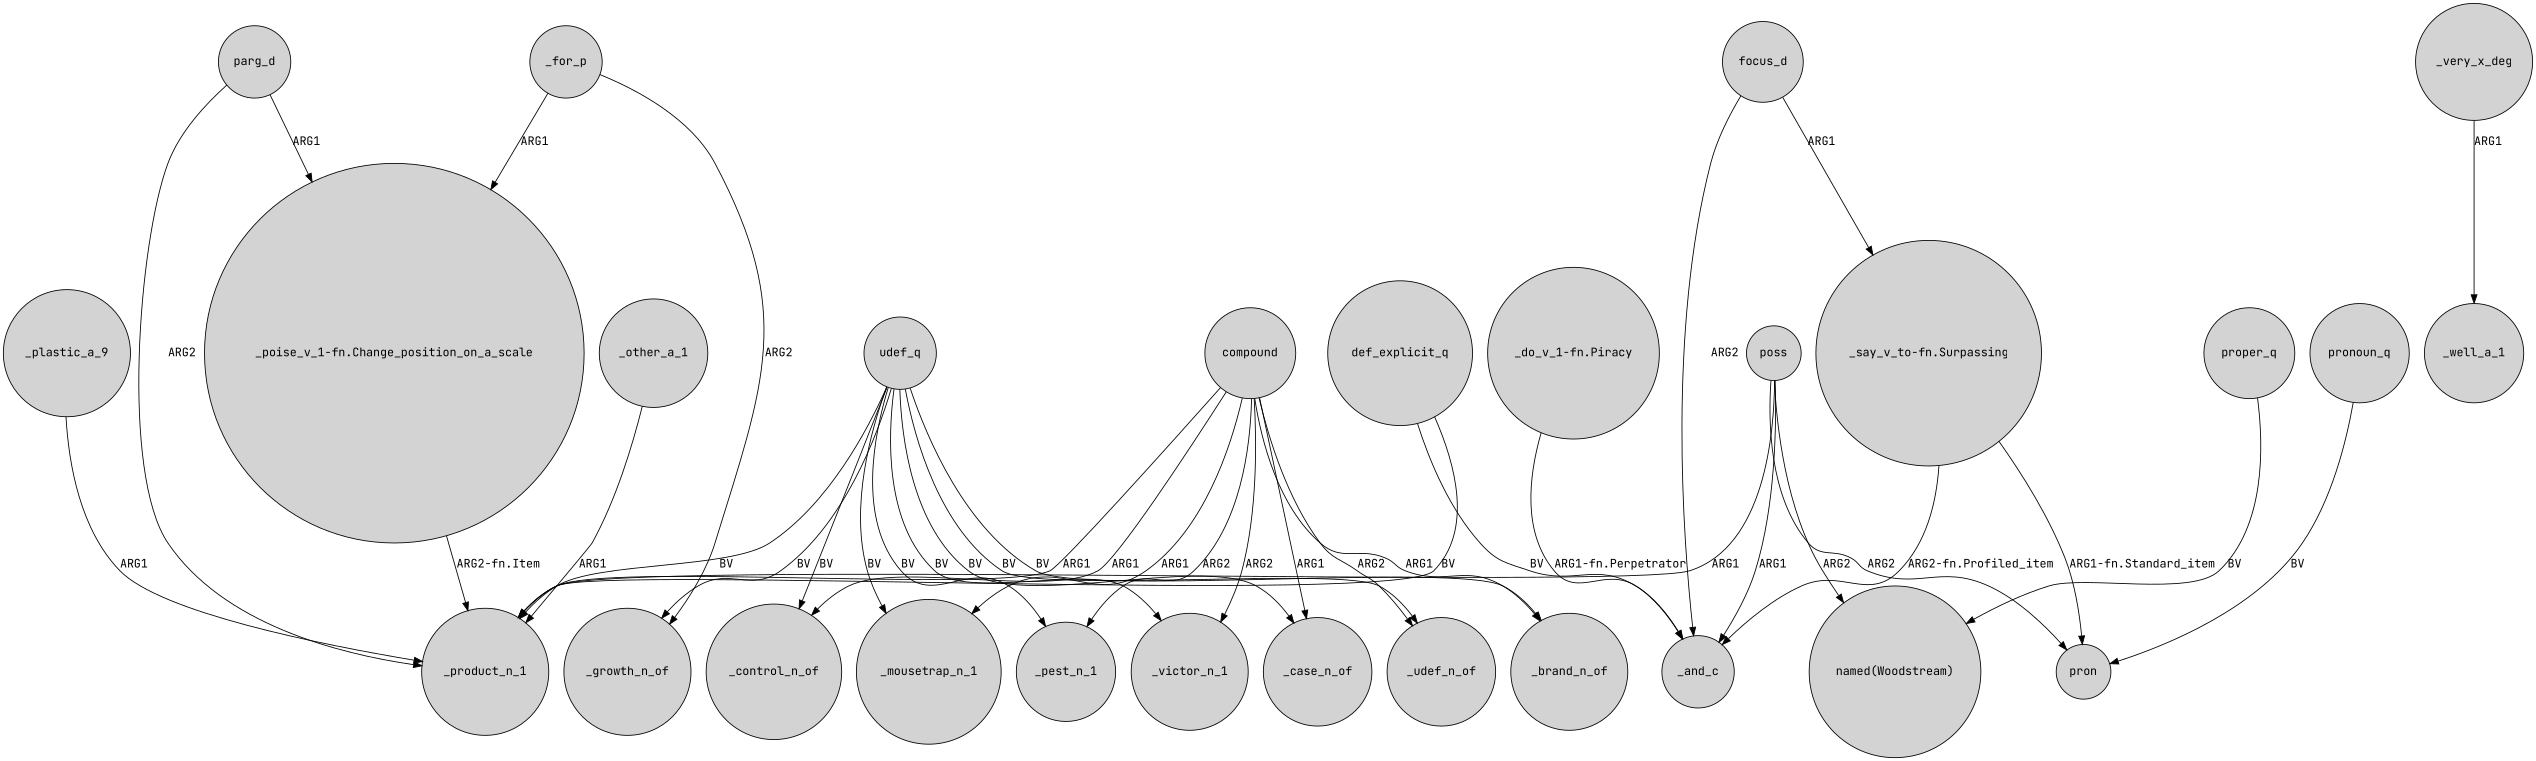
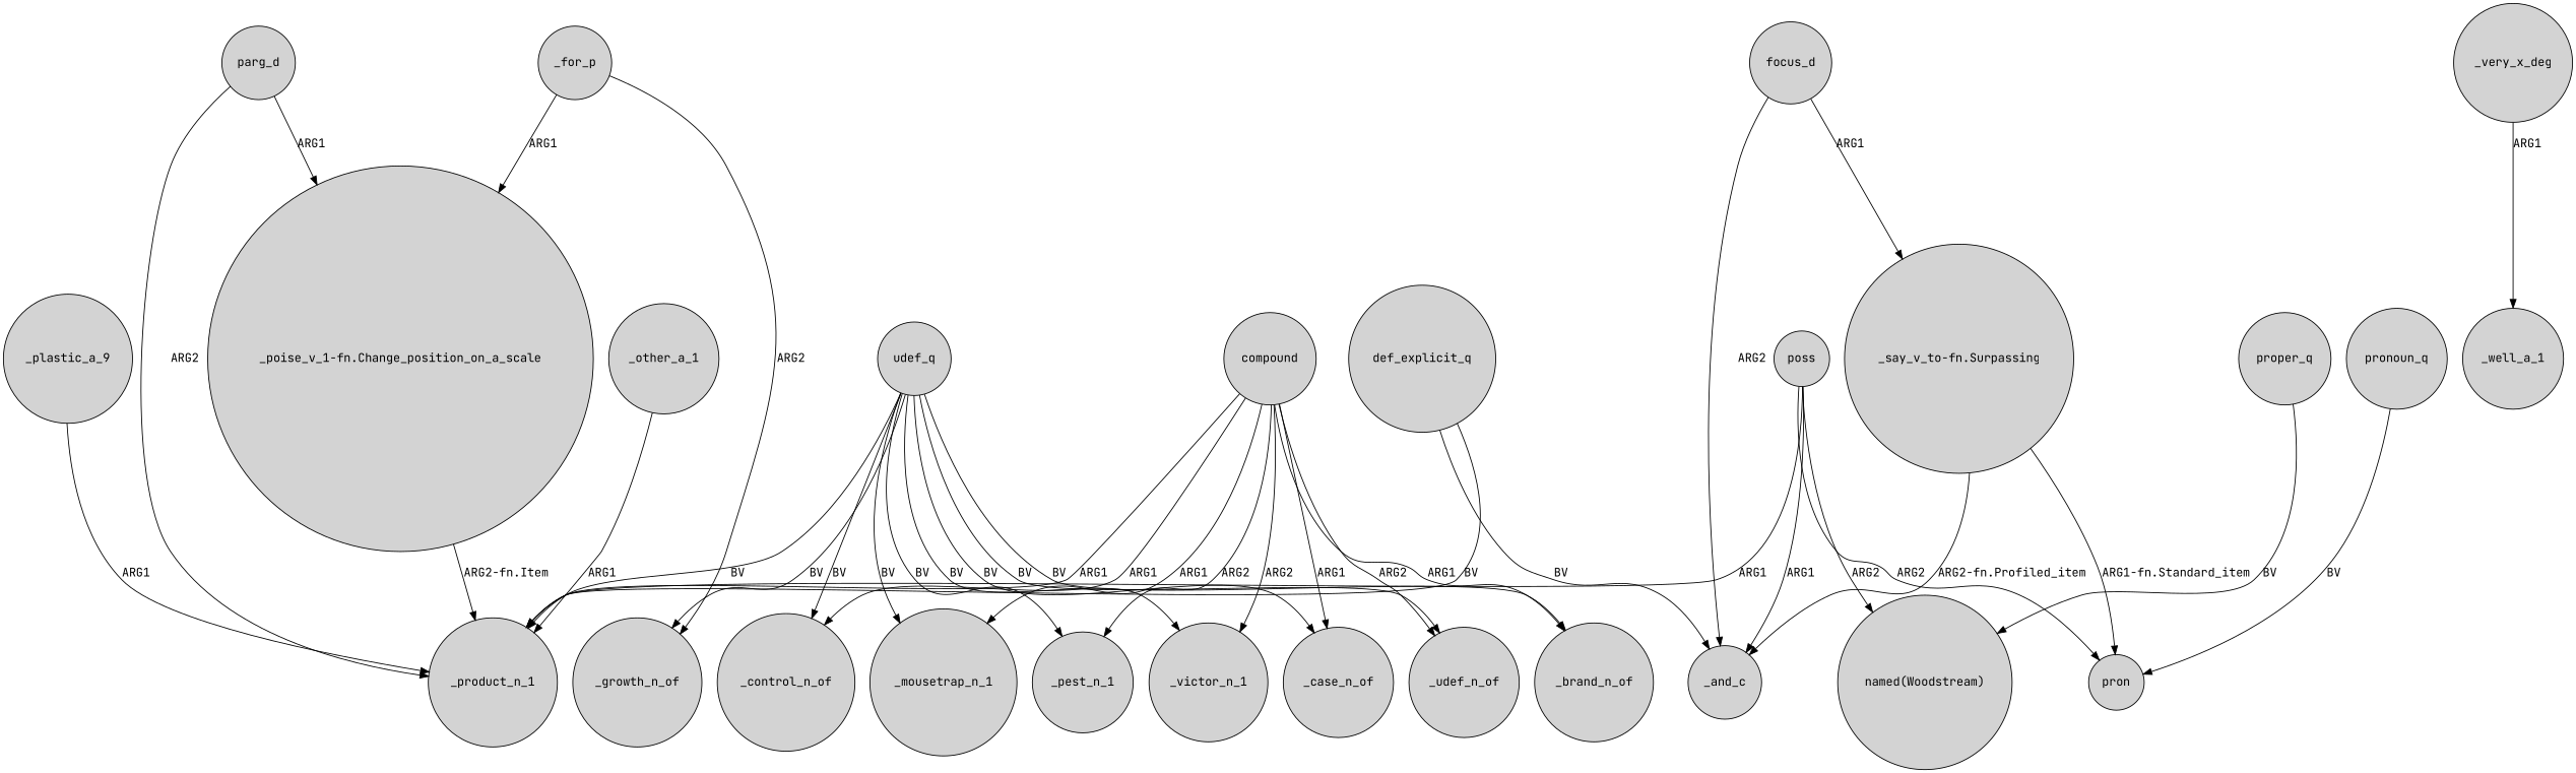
  digraph {
    fontname="JetBrains Mono"
    node [fontname="JetBrains Mono" shape=circle style=filled]
    edge [fontname="JetBrains Mono"]
    def_explicit_q
    _product_n_1
    _and_c
    parg_d
    "_poise_v_1-fn.Change_position_on_a_scale"
    udef_q
    _control_n_of
    _mousetrap_n_1
    _victor_n_1
    _case_n_of
    n11 [label=_udef_n_of]
    _brand_n_of
    _growth_n_of
    _pest_n_1
    compound
    _other_a_1
-   "_do_v_1-fn.Piracy"
    _for_p
    pronoun_q
    pron
    poss
    "named(Woodstream)"
    _very_x_deg
    _well_a_1
    "_say_v_to-fn.Surpassing"
    focus_d
    proper_q
    n28 [label=_plastic_a_9]
    def_explicit_q -> _product_n_1 [label=BV]
    def_explicit_q -> _and_c [label=BV]
    parg_d -> _product_n_1 [label=ARG2]
    parg_d -> "_poise_v_1-fn.Change_position_on_a_scale" [label=ARG1]
    "_poise_v_1-fn.Change_position_on_a_scale" -> _product_n_1 [label="ARG2-fn.Item"]
    udef_q -> _product_n_1 [label=BV]
    udef_q -> _control_n_of [label=BV]
    udef_q -> _mousetrap_n_1 [label=BV]
    udef_q -> _victor_n_1 [label=BV]
    udef_q -> _case_n_of [label=BV]
    udef_q -> n11 [label=BV]
    udef_q -> _brand_n_of [label=BV]
    udef_q -> _growth_n_of [label=BV]
    udef_q -> _pest_n_1 [label=BV]
    compound -> _product_n_1 [label=ARG1]
    compound -> _control_n_of [label=ARG1]
    compound -> _mousetrap_n_1 [label=ARG1]
    compound -> _victor_n_1 [label=ARG2]
    compound -> _case_n_of [label=ARG1]
    compound -> n11 [label=ARG2]
    compound -> _brand_n_of [label=ARG1]
    compound -> _pest_n_1 [label=ARG2]
    _other_a_1 -> _product_n_1 [label=ARG1]
-   "_do_v_1-fn.Piracy" -> _and_c [label="ARG1-fn.Perpetrator"]
    _for_p -> "_poise_v_1-fn.Change_position_on_a_scale" [label=ARG1]
    _for_p -> _growth_n_of [label=ARG2]
    pronoun_q -> pron [label=BV]
    poss -> _product_n_1 [label=ARG1]
    poss -> _and_c [label=ARG1]
    poss -> pron [label=ARG2]
    poss -> "named(Woodstream)" [label=ARG2]
    _very_x_deg -> _well_a_1 [label=ARG1]
    "_say_v_to-fn.Surpassing" -> _and_c [label="ARG2-fn.Profiled_item"]
    "_say_v_to-fn.Surpassing" -> pron [label="ARG1-fn.Standard_item"]
    focus_d -> _and_c [label=ARG2]
    focus_d -> "_say_v_to-fn.Surpassing" [label=ARG1]
    proper_q -> "named(Woodstream)" [label=BV]
    n28 -> _product_n_1 [label=ARG1]
  }
